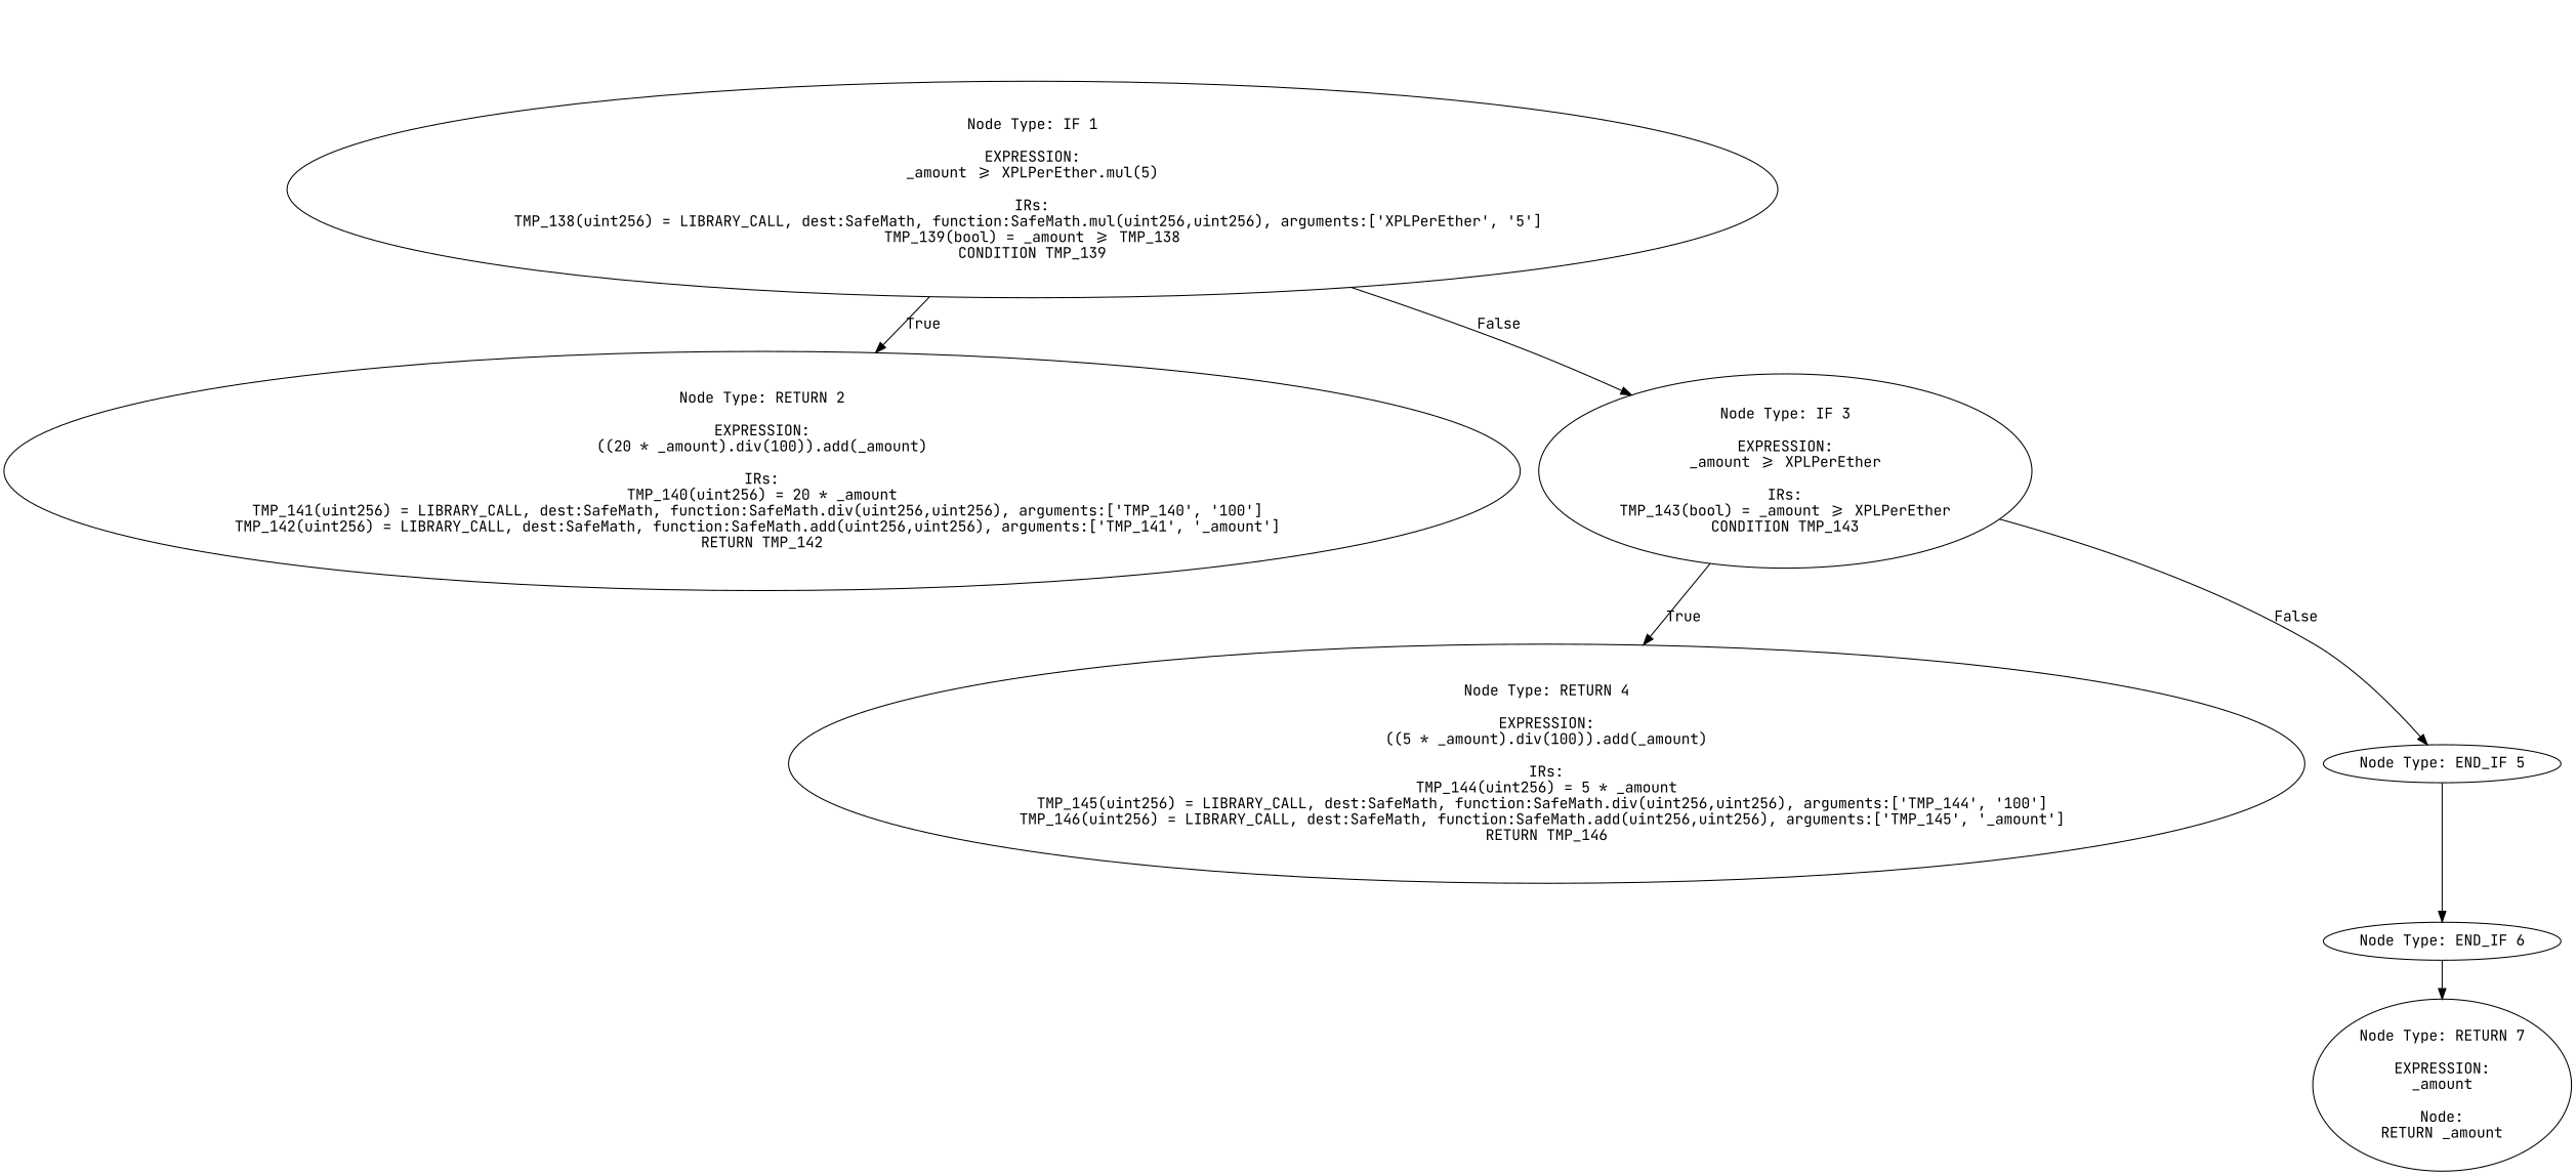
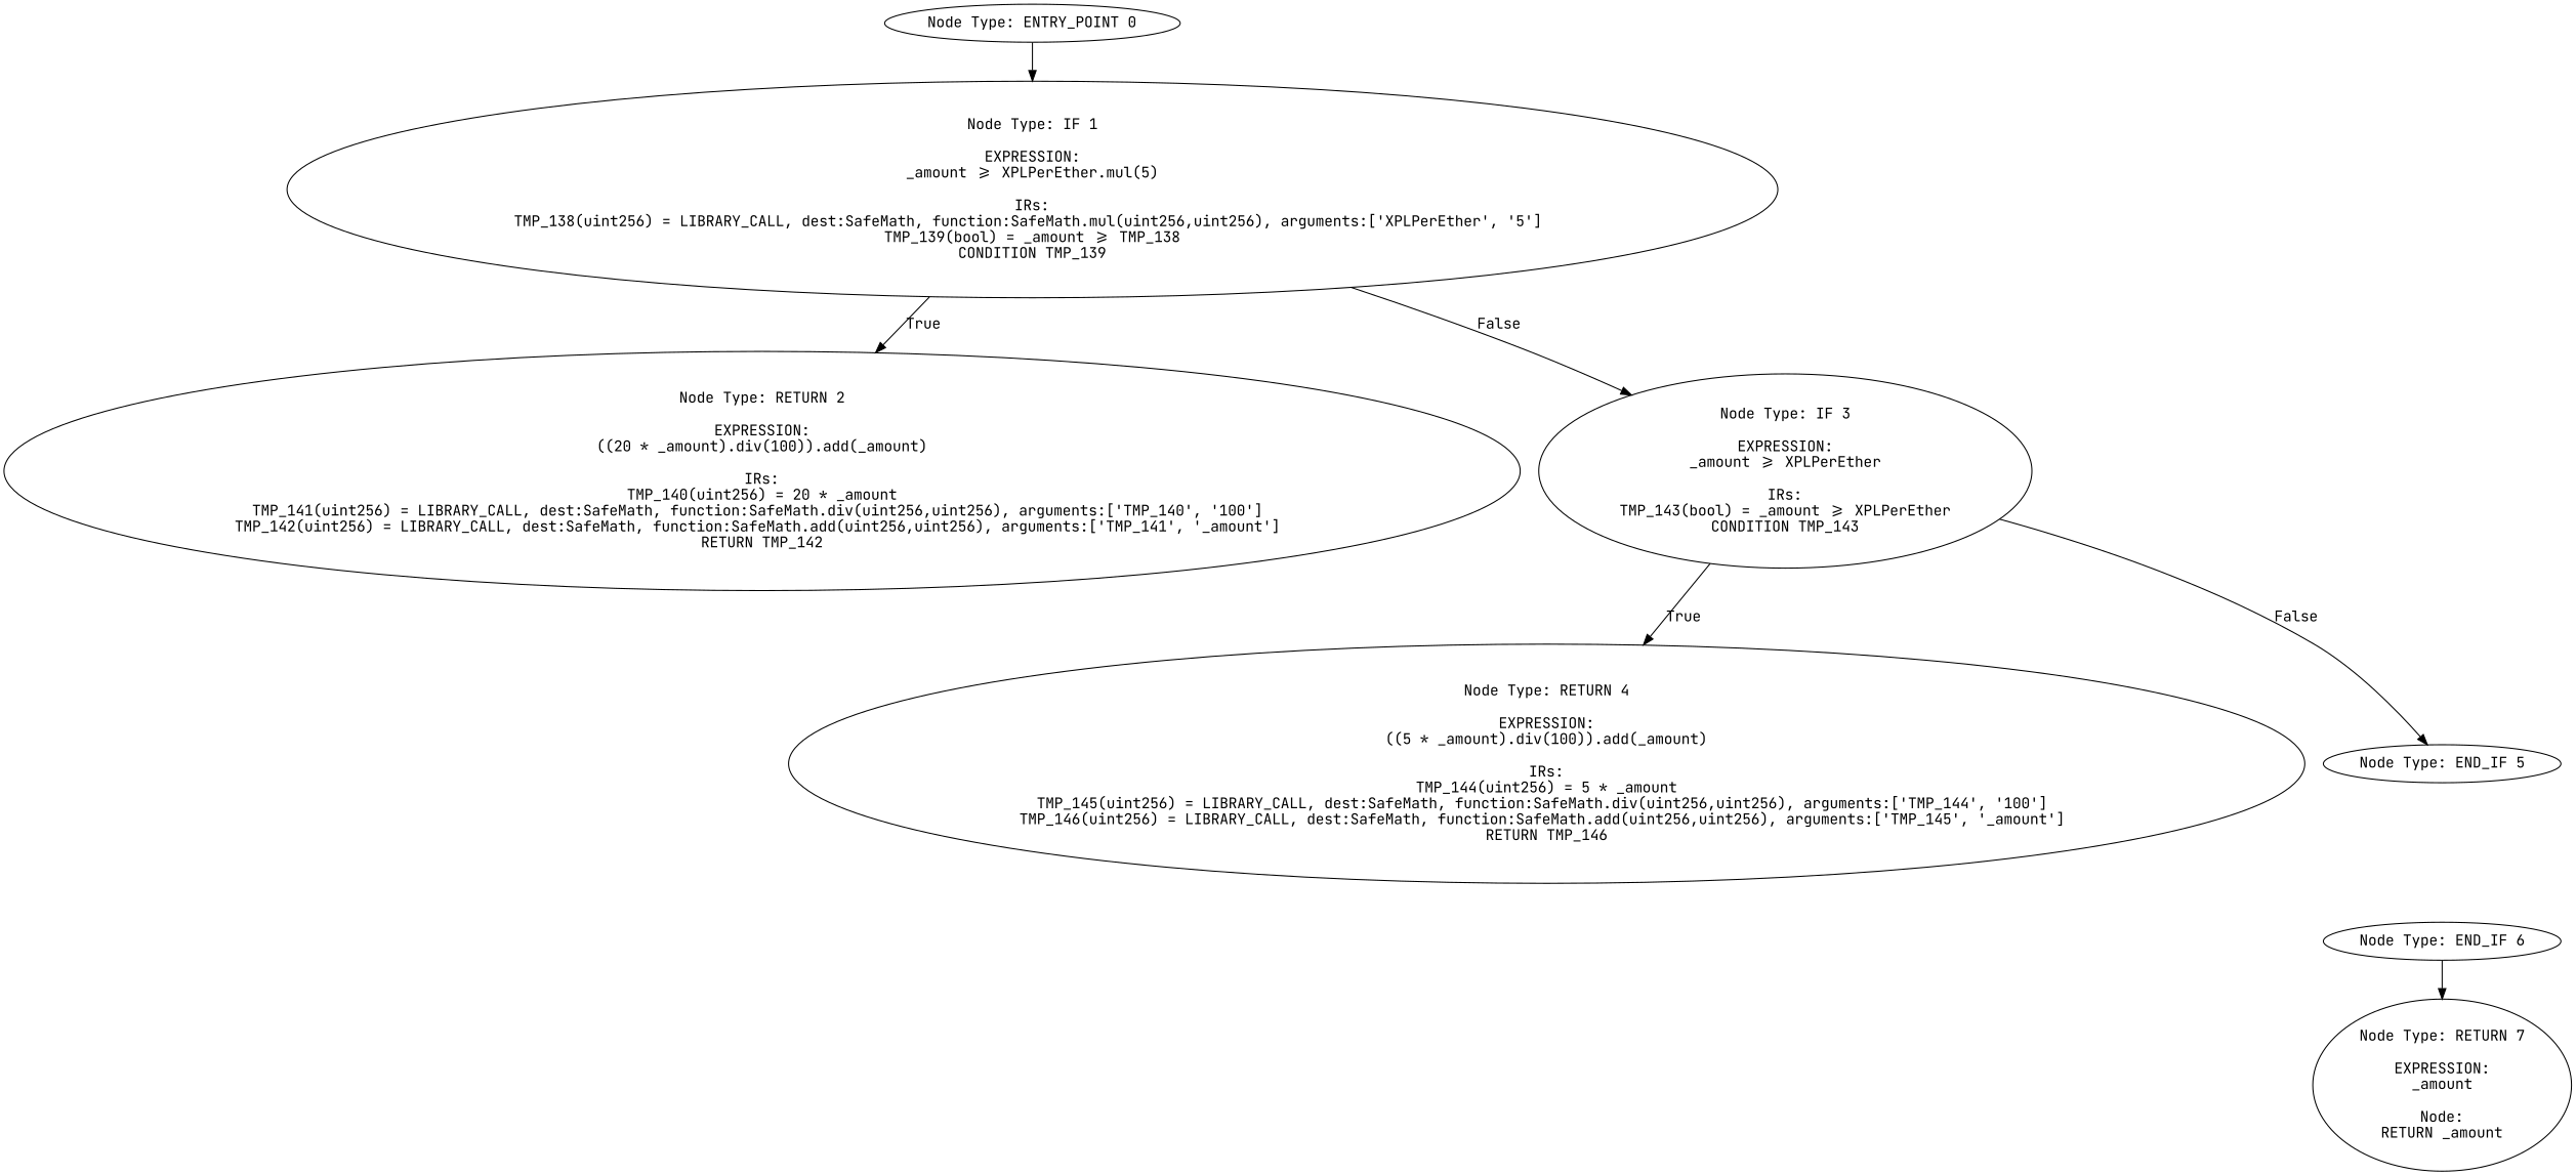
  digraph {
    fontname="JetBrains Mono"
    node [fontname="JetBrains Mono"]
    edge [fontname="JetBrains Mono"]
+   n1 [label="Node Type: ENTRY_POINT 0\n"]
    n2 [label="Node Type: IF 1\n\nEXPRESSION:\n_amount >= XPLPerEther.mul(5)\n\nIRs:\nTMP_138(uint256) = LIBRARY_CALL, dest:SafeMath, function:SafeMath.mul(uint256,uint256), arguments:['XPLPerEther', '5'] \nTMP_139(bool) = _amount >= TMP_138\nCONDITION TMP_139"]
    n3 [label="Node Type: RETURN 2\n\nEXPRESSION:\n((20 * _amount).div(100)).add(_amount)\n\nIRs:\nTMP_140(uint256) = 20 * _amount\nTMP_141(uint256) = LIBRARY_CALL, dest:SafeMath, function:SafeMath.div(uint256,uint256), arguments:['TMP_140', '100'] \nTMP_142(uint256) = LIBRARY_CALL, dest:SafeMath, function:SafeMath.add(uint256,uint256), arguments:['TMP_141', '_amount'] \nRETURN TMP_142"]
    n4 [label="Node Type: IF 3\n\nEXPRESSION:\n_amount >= XPLPerEther\n\nIRs:\nTMP_143(bool) = _amount >= XPLPerEther\nCONDITION TMP_143"]
    n5 [label="Node Type: RETURN 4\n\nEXPRESSION:\n((5 * _amount).div(100)).add(_amount)\n\nIRs:\nTMP_144(uint256) = 5 * _amount\nTMP_145(uint256) = LIBRARY_CALL, dest:SafeMath, function:SafeMath.div(uint256,uint256), arguments:['TMP_144', '100'] \nTMP_146(uint256) = LIBRARY_CALL, dest:SafeMath, function:SafeMath.add(uint256,uint256), arguments:['TMP_145', '_amount'] \nRETURN TMP_146"]
    n6 [label="Node Type: END_IF 5\n"]
    n7 [label="Node Type: END_IF 6\n"]
    n8 [label="Node Type: RETURN 7\n\nEXPRESSION:\n_amount\n\nNode:\nRETURN _amount"]
+   n1 -> n2
    n2 -> n3 [label=True]
    n2 -> n4 [label=False]
    n4 -> n5 [label=True]
    n4 -> n6 [label=False]
-   n6 -> n7
    n7 -> n8
  }
